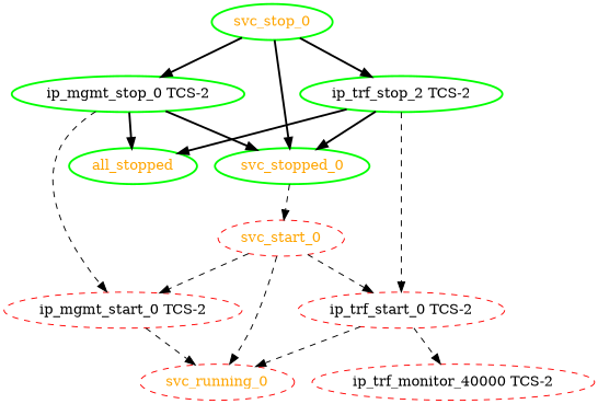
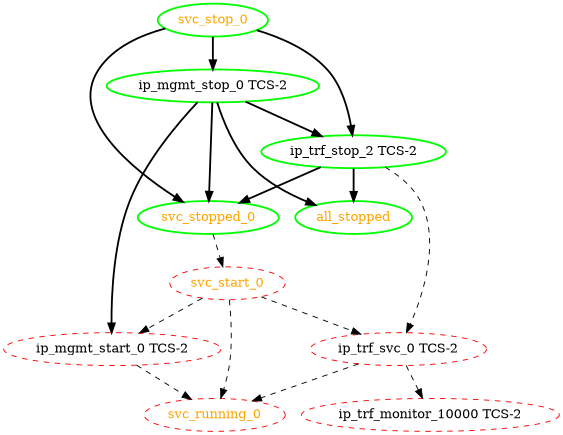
  digraph {
    node [color=green fontcolor=orange style=bold]
    edge [style=dashed]
    all_stopped
    svc_running_0 [color=red style=dashed]
    "ip_mgmt_start_0 TCS-2" [color=red fontcolor=black style=dashed]
    "ip_mgmt_stop_0 TCS-2" [fontcolor=black]
    n5 [fontcolor=black label="ip_trf_stop_2 TCS-2"]
    svc_stopped_0
-   "ip_trf_start_0 TCS-2" [color=red fontcolor=black style=dashed]
+   "ip_trf_start_0 TCS-2" [color=red fontcolor=black style=dashed label="ip_trf_svc_0 TCS-2"]
    svc_start_0 [color=red style=dashed]
-   "ip_trf_monitor_10000 TCS-2" [color=red fontcolor=black style=dashed label="ip_trf_monitor_40000 TCS-2"]
+   "ip_trf_monitor_10000 TCS-2" [color=red fontcolor=black style=dashed]
    svc_stop_0
    "ip_mgmt_start_0 TCS-2" -> svc_running_0
    "ip_mgmt_stop_0 TCS-2" -> all_stopped [style=bold]
-   "ip_mgmt_stop_0 TCS-2" -> "ip_mgmt_start_0 TCS-2"
+   "ip_mgmt_stop_0 TCS-2" -> "ip_mgmt_start_0 TCS-2" [style=bold]
+   "ip_mgmt_stop_0 TCS-2" -> n5 [style=bold]
    "ip_mgmt_stop_0 TCS-2" -> svc_stopped_0 [style=bold]
    n5 -> all_stopped [style=bold]
    n5 -> svc_stopped_0 [style=bold]
    n5 -> "ip_trf_start_0 TCS-2"
    svc_stopped_0 -> svc_start_0
    "ip_trf_start_0 TCS-2" -> svc_running_0
    "ip_trf_start_0 TCS-2" -> "ip_trf_monitor_10000 TCS-2"
    svc_start_0 -> svc_running_0
    svc_start_0 -> "ip_mgmt_start_0 TCS-2"
    svc_start_0 -> "ip_trf_start_0 TCS-2"
    svc_stop_0 -> "ip_mgmt_stop_0 TCS-2" [style=bold]
    svc_stop_0 -> n5 [style=bold]
    svc_stop_0 -> svc_stopped_0 [style=bold]
  }
